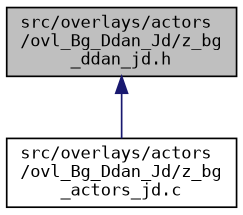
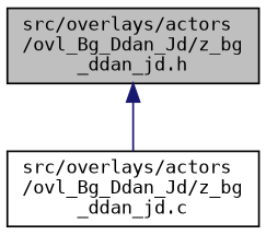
  digraph {
    fontname="DejaVu Sans Mono"
    node [color=black fontname="DejaVu Sans Mono" fontsize=10 shape=record style=filled]
    n1 [fillcolor=grey75 fontcolor=black height=0.2 label="src/overlays/actors\l/ovl_Bg_Ddan_Jd/z_bg\l_ddan_jd.h" width=0.4]
-   n2 [fillcolor=white height=0.2 label="src/overlays/actors\l/ovl_Bg_Ddan_Jd/z_bg\l_actors_jd.c" width=0.4]
+   n2 [fillcolor=white height=0.2 label="src/overlays/actors\l/ovl_Bg_Ddan_Jd/z_bg\l_ddan_jd.c" width=0.4]
    n1 -> n2 [color=midnightblue dir=back fontname="DejaVu Sans Mono" fontsize=10 labelfontname=Helvetica labelfontsize=10 style=solid]
  }
